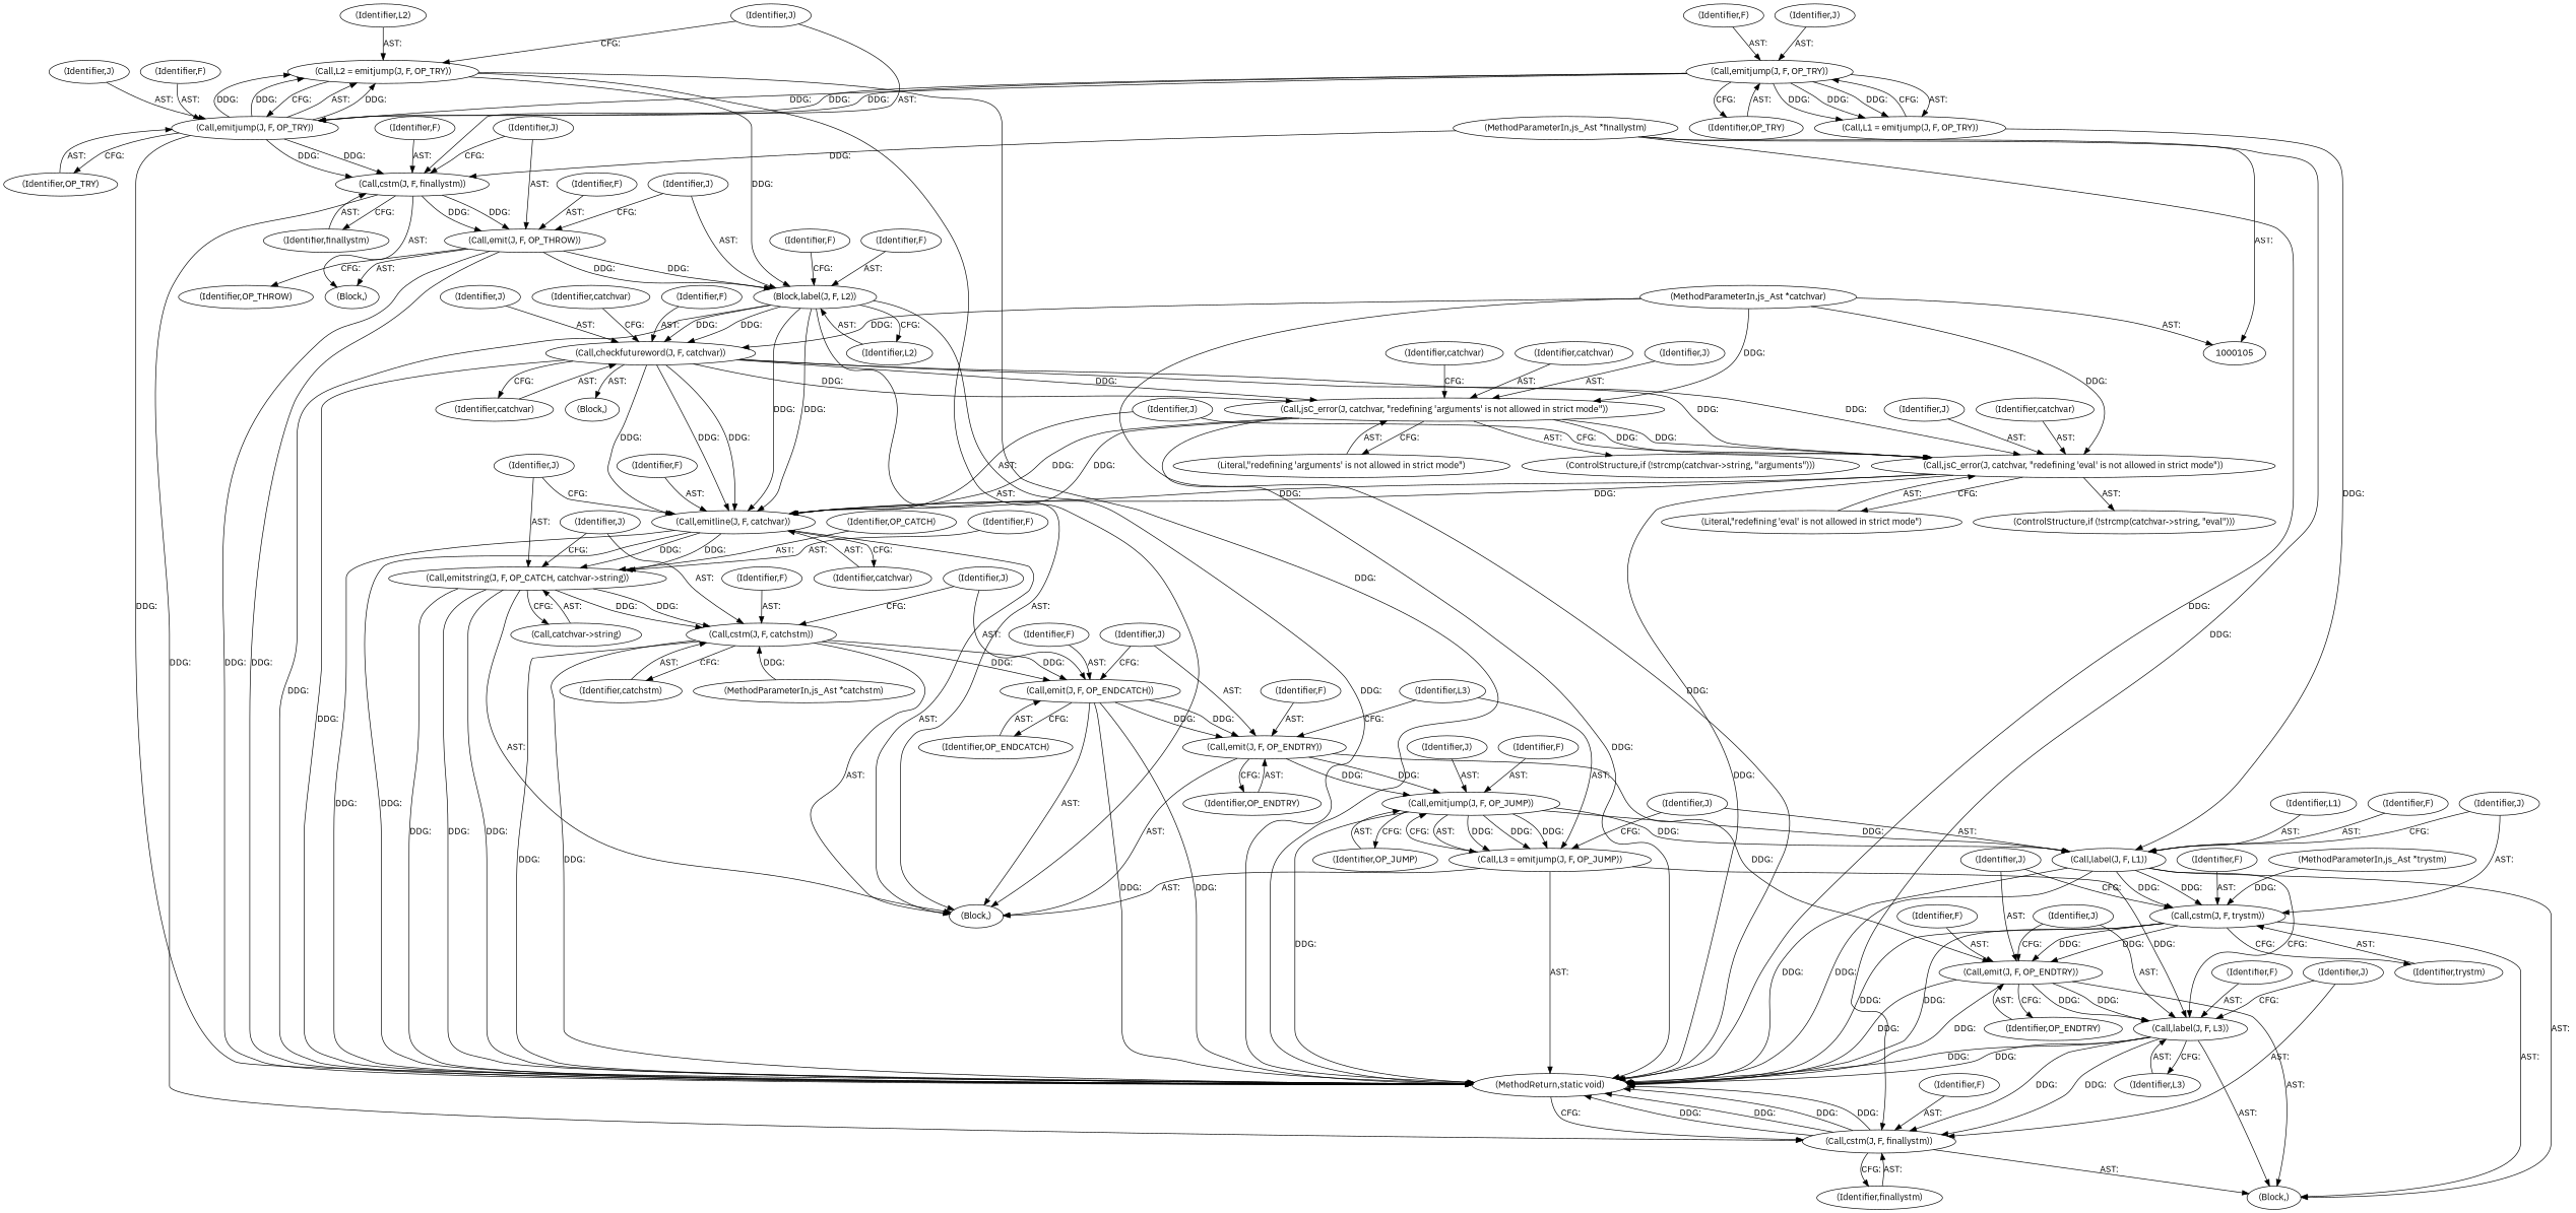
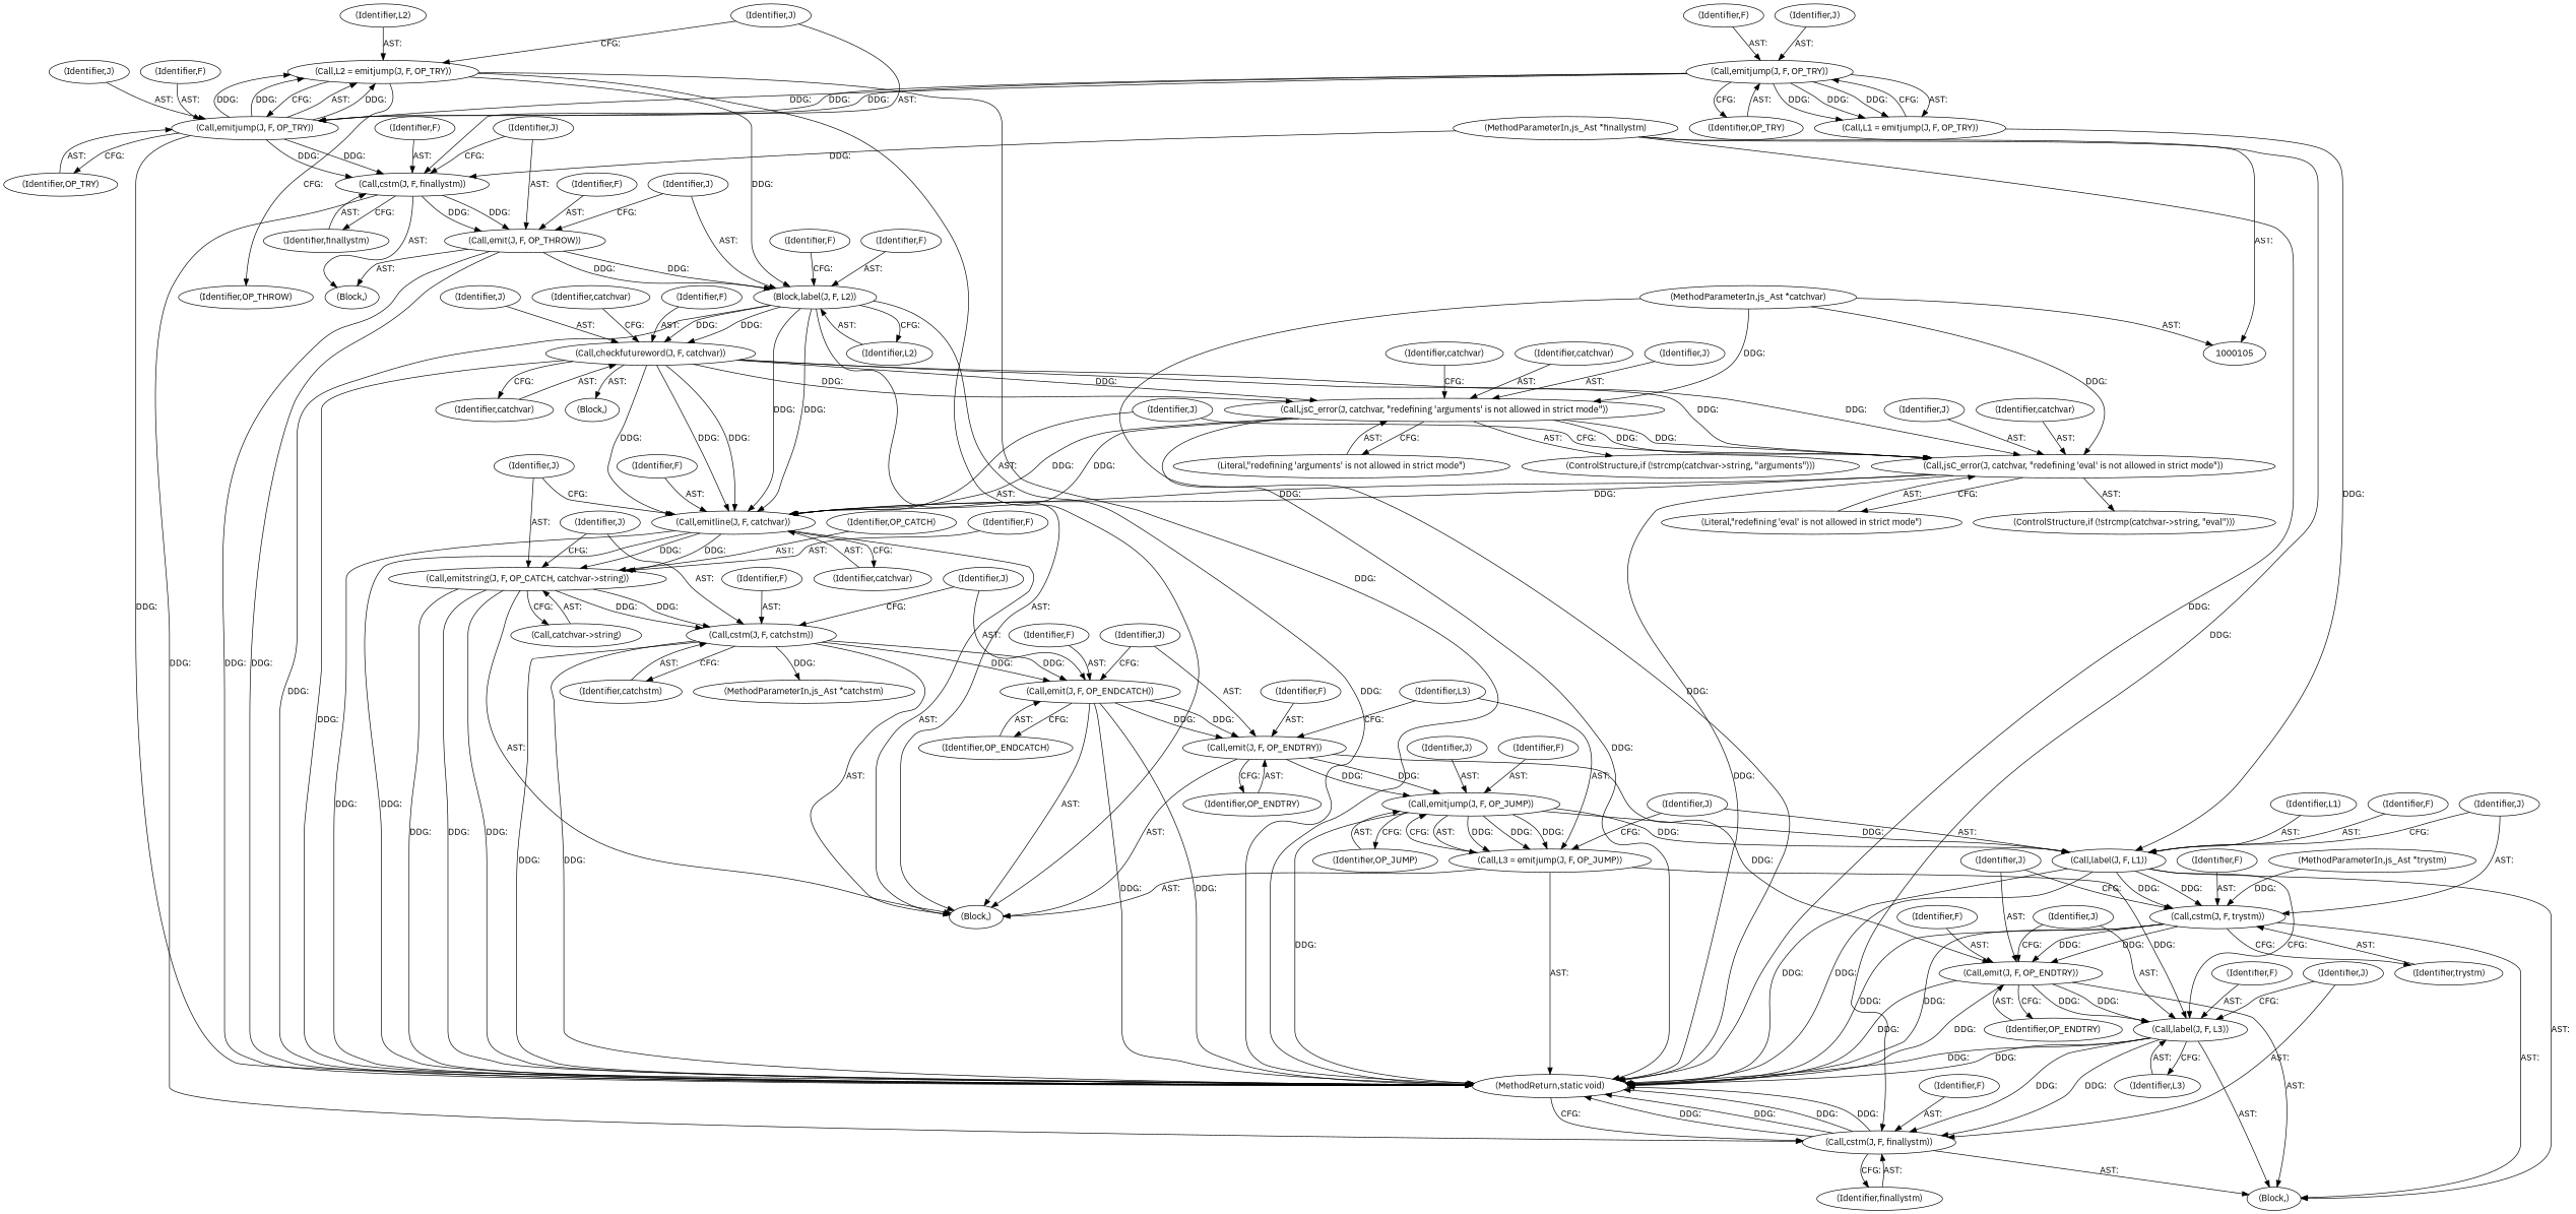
  digraph {
    fontname="IBM Plex Sans"
    node [fontname="IBM Plex Sans"]
    edge [fontname="IBM Plex Sans"]
    n1 [label="(Call,jsC_error(J, catchvar, \"redefining 'arguments' is not allowed in strict mode\"))"]
    n2 [label="(Call,jsC_error(J, catchvar, \"redefining 'eval' is not allowed in strict mode\"))"]
    n3 [label="(Call,emitline(J, F, catchvar))"]
    n4 [label="(Literal,\"redefining 'arguments' is not allowed in strict mode\")"]
    n5 [label="(ControlStructure,if (!strcmp(catchvar->string, \"arguments\")))"]
    n6 [label="(MethodReturn,static void)"]
    n7 [label="(Literal,\"redefining 'eval' is not allowed in strict mode\")"]
    n8 [label="(ControlStructure,if (!strcmp(catchvar->string, \"eval\")))"]
    n9 [label="(Block,)"]
    n10 [label="(Call,emitstring(J, F, OP_CATCH, catchvar->string))"]
    n11 [label="(Identifier,catchvar)"]
    n12 [label="(Call,cstm(J, F, finallystm))"]
    n13 [label="(Call,checkfutureword(J, F, catchvar))"]
    n14 [label="(Block,)"]
    n15 [label="(Identifier,catchvar)"]
    n16 [label="(Block,label(J, F, L2))"]
    n17 [label="(Identifier,L2)"]
    n18 [label="(Call,emit(J, F, OP_THROW))"]
    n19 [label="(Identifier,OP_THROW)"]
    n20 [label="(Block,)"]
    n21 [label="(Call,cstm(J, F, finallystm))"]
    n22 [label="(Identifier,finallystm)"]
    n23 [label="(Block,)"]
    n24 [label="(Identifier,finallystm)"]
    n25 [label="(Call,emitjump(J, F, OP_TRY))"]
    n26 [label="(Call,L2 = emitjump(J, F, OP_TRY))"]
    n27 [label="(Identifier,OP_TRY)"]
    n28 [label="(Call,emitjump(J, F, OP_TRY))"]
    n29 [label="(Call,L1 = emitjump(J, F, OP_TRY))"]
    n30 [label="(Identifier,OP_TRY)"]
    n31 [label="(Call,label(J, F, L1))"]
    n32 [label="(MethodParameterIn,js_Ast *finallystm)"]
    1000105
    n34 [label="(MethodParameterIn,js_Ast *catchvar)"]
    n35 [label="(Call,cstm(J, F, catchstm))"]
    n36 [label="(Call,catchvar->string)"]
    n37 [label="(Call,emit(J, F, OP_ENDCATCH))"]
    n38 [label="(Identifier,catchstm)"]
    n39 [label="(Call,emit(J, F, OP_ENDTRY))"]
    n40 [label="(Identifier,OP_ENDCATCH)"]
    n41 [label="(Call,emitjump(J, F, OP_JUMP))"]
    n42 [label="(Call,emit(J, F, OP_ENDTRY))"]
    n43 [label="(Identifier,OP_ENDTRY)"]
    n44 [label="(Call,L3 = emitjump(J, F, OP_JUMP))"]
    n45 [label="(Identifier,OP_JUMP)"]
    n46 [label="(Call,label(J, F, L3))"]
    n47 [label="(Identifier,OP_ENDTRY)"]
    n48 [label="(Call,cstm(J, F, trystm))"]
    n49 [label="(Identifier,L3)"]
    n50 [label="(Identifier,trystm)"]
    n51 [label="(Identifier,L1)"]
    n52 [label="(Identifier,J)"]
    n53 [label="(Identifier,F)"]
    n54 [label="(Identifier,F)"]
    n55 [label="(Identifier,J)"]
    n56 [label="(Identifier,L2)"]
    n57 [label="(Identifier,J)"]
    n58 [label="(Identifier,F)"]
    n59 [label="(Identifier,J)"]
    n60 [label="(Identifier,F)"]
    n61 [label="(Identifier,F)"]
    n62 [label="(Identifier,J)"]
    n63 [label="(Identifier,F)"]
    n64 [label="(Identifier,catchvar)"]
    n65 [label="(Identifier,J)"]
    n66 [label="(Identifier,J)"]
    n67 [label="(Identifier,F)"]
    n68 [label="(Identifier,OP_CATCH)"]
    n69 [label="(Identifier,catchvar)"]
    n70 [label="(MethodParameterIn,js_Ast *trystm)"]
    n71 [label="(Identifier,J)"]
    n72 [label="(Identifier,J)"]
    n73 [label="(Identifier,F)"]
    n74 [label="(Identifier,J)"]
    n75 [label="(Identifier,J)"]
    n76 [label="(Identifier,L3)"]
    n77 [label="(Identifier,F)"]
    n78 [label="(Identifier,J)"]
    n79 [label="(Identifier,J)"]
    n80 [label="(Identifier,J)"]
    n81 [label="(Identifier,F)"]
    n82 [label="(Identifier,J)"]
    n83 [label="(Identifier,J)"]
    n84 [label="(Identifier,J)"]
    n85 [label="(Identifier,F)"]
    n86 [label="(MethodParameterIn,js_Ast *catchstm)"]
    n87 [label="(Identifier,F)"]
    n88 [label="(Identifier,J)"]
    n89 [label="(Identifier,F)"]
    n90 [label="(Identifier,F)"]
    n91 [label="(Identifier,F)"]
    n92 [label="(Identifier,catchvar)"]
    n93 [label="(Identifier,F)"]
    n94 [label="(Identifier,F)"]
    n95 [label="(Identifier,catchvar)"]
    n96 [label="(Identifier,J)"]
    n97 [label="(Identifier,F)"]
    n1 -> n2 [label="DDG: "]
    n1 -> n2 [label="DDG: "]
    n1 -> n3 [label="DDG: "]
    n1 -> n3 [label="DDG: "]
    n1 -> n4 [label="CFG: "]
    n1 -> n5 [label="AST: "]
    n1 -> n6 [label="DDG: "]
    n2 -> n3 [label="DDG: "]
    n2 -> n3 [label="DDG: "]
    n2 -> n6 [label="DDG: "]
    n2 -> n7 [label="CFG: "]
    n2 -> n8 [label="AST: "]
    n3 -> n6 [label="DDG: "]
    n3 -> n6 [label="DDG: "]
    n3 -> n9 [label="AST: "]
    n3 -> n10 [label="DDG: "]
    n3 -> n10 [label="DDG: "]
    n3 -> n11 [label="CFG: "]
    n4 -> n1 [label="AST: "]
    n6 -> n12 [label="CFG: "]
    n7 -> n2 [label="AST: "]
    n10 -> n6 [label="DDG: "]
    n10 -> n6 [label="DDG: "]
    n10 -> n6 [label="DDG: "]
    n10 -> n9 [label="AST: "]
    n10 -> n35 [label="DDG: "]
    n10 -> n35 [label="DDG: "]
    n10 -> n36 [label="CFG: "]
    n11 -> n3 [label="AST: "]
    n12 -> n6 [label="DDG: "]
    n12 -> n6 [label="DDG: "]
    n12 -> n6 [label="DDG: "]
    n12 -> n6 [label="DDG: "]
    n12 -> n23 [label="AST: "]
    n12 -> n24 [label="CFG: "]
    n13 -> n1 [label="DDG: "]
    n13 -> n1 [label="DDG: "]
    n13 -> n2 [label="DDG: "]
    n13 -> n2 [label="DDG: "]
    n13 -> n3 [label="DDG: "]
    n13 -> n3 [label="DDG: "]
    n13 -> n3 [label="DDG: "]
    n13 -> n6 [label="DDG: "]
    n13 -> n14 [label="AST: "]
    n13 -> n15 [label="CFG: "]
    n15 -> n13 [label="AST: "]
    n16 -> n3 [label="DDG: "]
    n16 -> n3 [label="DDG: "]
    n16 -> n6 [label="DDG: "]
    n16 -> n6 [label="DDG: "]
    n16 -> n9 [label="AST: "]
    n16 -> n13 [label="DDG: "]
    n16 -> n13 [label="DDG: "]
    n16 -> n17 [label="CFG: "]
    n17 -> n16 [label="AST: "]
    n18 -> n6 [label="DDG: "]
    n18 -> n6 [label="DDG: "]
    n18 -> n16 [label="DDG: "]
    n18 -> n16 [label="DDG: "]
-   n18 -> n19 [label="CFG: "]
+   n26 -> n19 [label="CFG: "]
    n18 -> n20 [label="AST: "]
    n21 -> n12 [label="DDG: "]
    n21 -> n18 [label="DDG: "]
    n21 -> n18 [label="DDG: "]
    n21 -> n20 [label="AST: "]
    n21 -> n22 [label="CFG: "]
    n22 -> n21 [label="AST: "]
    n24 -> n12 [label="AST: "]
    n25 -> n6 [label="DDG: "]
    n25 -> n21 [label="DDG: "]
    n25 -> n21 [label="DDG: "]
    n25 -> n26 [label="AST: "]
    n25 -> n26 [label="DDG: "]
    n25 -> n26 [label="DDG: "]
    n25 -> n26 [label="DDG: "]
    n25 -> n27 [label="CFG: "]
    n26 -> n6 [label="DDG: "]
    n26 -> n9 [label="AST: "]
    n26 -> n16 [label="DDG: "]
    n26 -> n25 [label="CFG: "]
    n27 -> n25 [label="AST: "]
    n28 -> n25 [label="DDG: "]
    n28 -> n25 [label="DDG: "]
    n28 -> n25 [label="DDG: "]
    n28 -> n29 [label="AST: "]
    n28 -> n29 [label="DDG: "]
    n28 -> n29 [label="DDG: "]
    n28 -> n29 [label="DDG: "]
    n28 -> n30 [label="CFG: "]
    n29 -> n28 [label="CFG: "]
    n29 -> n31 [label="DDG: "]
    n30 -> n28 [label="AST: "]
    n31 -> n6 [label="DDG: "]
    n31 -> n6 [label="DDG: "]
    n31 -> n23 [label="AST: "]
    n31 -> n46 [label="CFG: "]
    n31 -> n48 [label="DDG: "]
    n31 -> n48 [label="DDG: "]
    n32 -> n6 [label="DDG: "]
    n32 -> n12 [label="DDG: "]
    n32 -> n21 [label="DDG: "]
    n32 -> 1000105 [label="AST: "]
    n34 -> n1 [label="DDG: "]
    n34 -> n2 [label="DDG: "]
    n34 -> n6 [label="DDG: "]
-   n34 -> n13 [label="DDG: "]
    n34 -> 1000105 [label="AST: "]
    n35 -> n6 [label="DDG: "]
    n35 -> n6 [label="DDG: "]
    n35 -> n9 [label="AST: "]
    n35 -> n37 [label="DDG: "]
    n35 -> n37 [label="DDG: "]
    n35 -> n38 [label="CFG: "]
    n36 -> n10 [label="AST: "]
    n37 -> n6 [label="DDG: "]
    n37 -> n6 [label="DDG: "]
    n37 -> n9 [label="AST: "]
    n37 -> n39 [label="DDG: "]
    n37 -> n39 [label="DDG: "]
    n37 -> n40 [label="CFG: "]
    n38 -> n35 [label="AST: "]
    n39 -> n9 [label="AST: "]
    n39 -> n41 [label="DDG: "]
    n39 -> n41 [label="DDG: "]
    n39 -> n42 [label="DDG: "]
    n39 -> n43 [label="CFG: "]
    n40 -> n37 [label="AST: "]
    n41 -> n6 [label="DDG: "]
    n41 -> n31 [label="DDG: "]
    n41 -> n31 [label="DDG: "]
    n41 -> n44 [label="AST: "]
    n41 -> n44 [label="DDG: "]
    n41 -> n44 [label="DDG: "]
    n41 -> n44 [label="DDG: "]
    n41 -> n45 [label="CFG: "]
    n42 -> n6 [label="DDG: "]
    n42 -> n6 [label="DDG: "]
    n42 -> n23 [label="AST: "]
    n42 -> n46 [label="DDG: "]
    n42 -> n46 [label="DDG: "]
    n42 -> n47 [label="CFG: "]
    n43 -> n39 [label="AST: "]
    n44 -> n6 [label="AST: "]
    n44 -> n9 [label="AST: "]
    n44 -> n41 [label="CFG: "]
    n44 -> n46 [label="DDG: "]
    n45 -> n41 [label="AST: "]
    n46 -> n6 [label="DDG: "]
    n46 -> n6 [label="DDG: "]
    n46 -> n12 [label="DDG: "]
    n46 -> n12 [label="DDG: "]
    n46 -> n23 [label="AST: "]
    n46 -> n49 [label="CFG: "]
    n47 -> n42 [label="AST: "]
    n48 -> n6 [label="DDG: "]
    n48 -> n6 [label="DDG: "]
    n48 -> n23 [label="AST: "]
    n48 -> n42 [label="DDG: "]
    n48 -> n42 [label="DDG: "]
    n48 -> n50 [label="CFG: "]
    n49 -> n46 [label="AST: "]
    n50 -> n48 [label="AST: "]
    n51 -> n31 [label="AST: "]
    n52 -> n25 [label="AST: "]
    n53 -> n12 [label="AST: "]
    n54 -> n16 [label="CFG: "]
    n55 -> n31 [label="AST: "]
    n55 -> n44 [label="CFG: "]
    n56 -> n26 [label="AST: "]
    n57 -> n13 [label="AST: "]
    n58 -> n18 [label="AST: "]
    n59 -> n42 [label="CFG: "]
    n59 -> n46 [label="AST: "]
    n60 -> n31 [label="AST: "]
    n61 -> n37 [label="AST: "]
    n62 -> n41 [label="AST: "]
    n63 -> n28 [label="AST: "]
    n64 -> n1 [label="CFG: "]
    n65 -> n37 [label="CFG: "]
    n65 -> n39 [label="AST: "]
    n66 -> n12 [label="AST: "]
    n66 -> n46 [label="CFG: "]
    n67 -> n46 [label="AST: "]
    n68 -> n10 [label="AST: "]
    n69 -> n1 [label="AST: "]
    n70 -> n48 [label="DDG: "]
    n71 -> n3 [label="CFG: "]
    n71 -> n10 [label="AST: "]
    n72 -> n21 [label="AST: "]
    n72 -> n26 [label="CFG: "]
    n73 -> n21 [label="AST: "]
    n74 -> n2 [label="AST: "]
    n75 -> n18 [label="AST: "]
    n75 -> n21 [label="CFG: "]
    n76 -> n39 [label="CFG: "]
    n76 -> n44 [label="AST: "]
    n77 -> n3 [label="AST: "]
    n78 -> n31 [label="CFG: "]
    n78 -> n48 [label="AST: "]
    n79 -> n35 [label="CFG: "]
    n79 -> n37 [label="AST: "]
    n80 -> n10 [label="CFG: "]
    n80 -> n35 [label="AST: "]
    n81 -> n13 [label="AST: "]
    n82 -> n2 [label="CFG: "]
    n82 -> n3 [label="AST: "]
    n83 -> n1 [label="AST: "]
    n84 -> n42 [label="AST: "]
    n84 -> n48 [label="CFG: "]
    n85 -> n41 [label="AST: "]
-   n86 -> n35 [label="DDG: "]
+   n35 -> n86 [label="DDG: "]
    n87 -> n16 [label="AST: "]
    n88 -> n28 [label="AST: "]
    n89 -> n42 [label="AST: "]
    n90 -> n10 [label="AST: "]
    n91 -> n48 [label="AST: "]
    n92 -> n2 [label="AST: "]
    n93 -> n25 [label="AST: "]
    n94 -> n35 [label="AST: "]
    n95 -> n13 [label="CFG: "]
    n96 -> n16 [label="AST: "]
    n96 -> n18 [label="CFG: "]
    n97 -> n39 [label="AST: "]
  }
